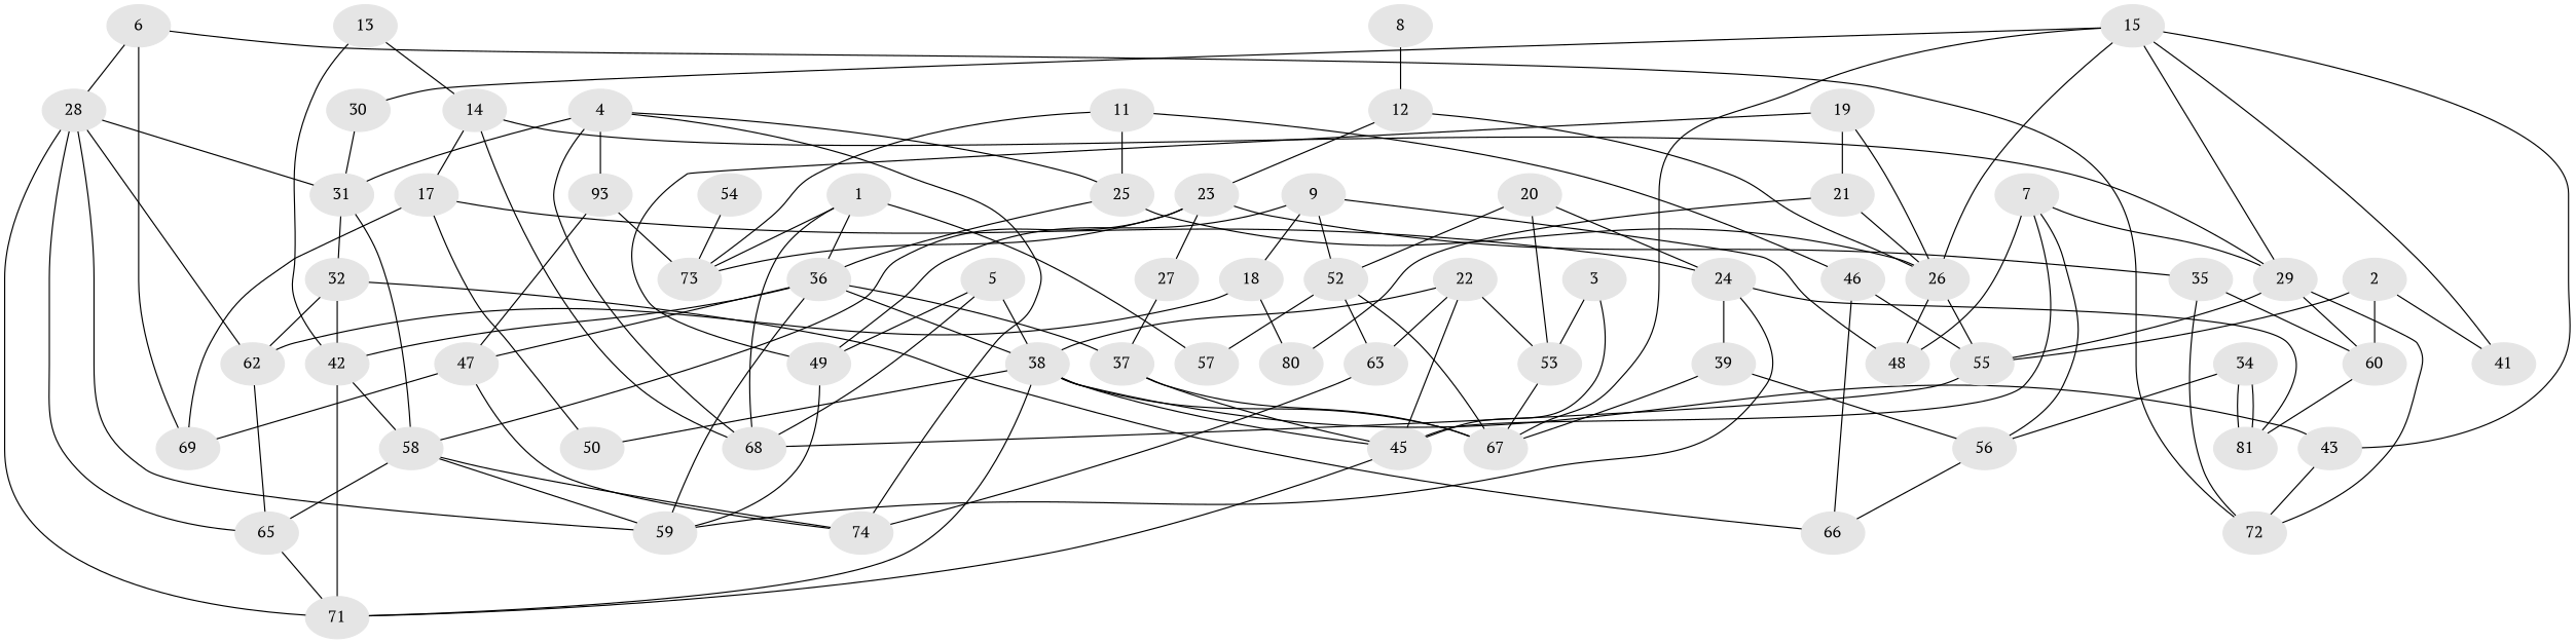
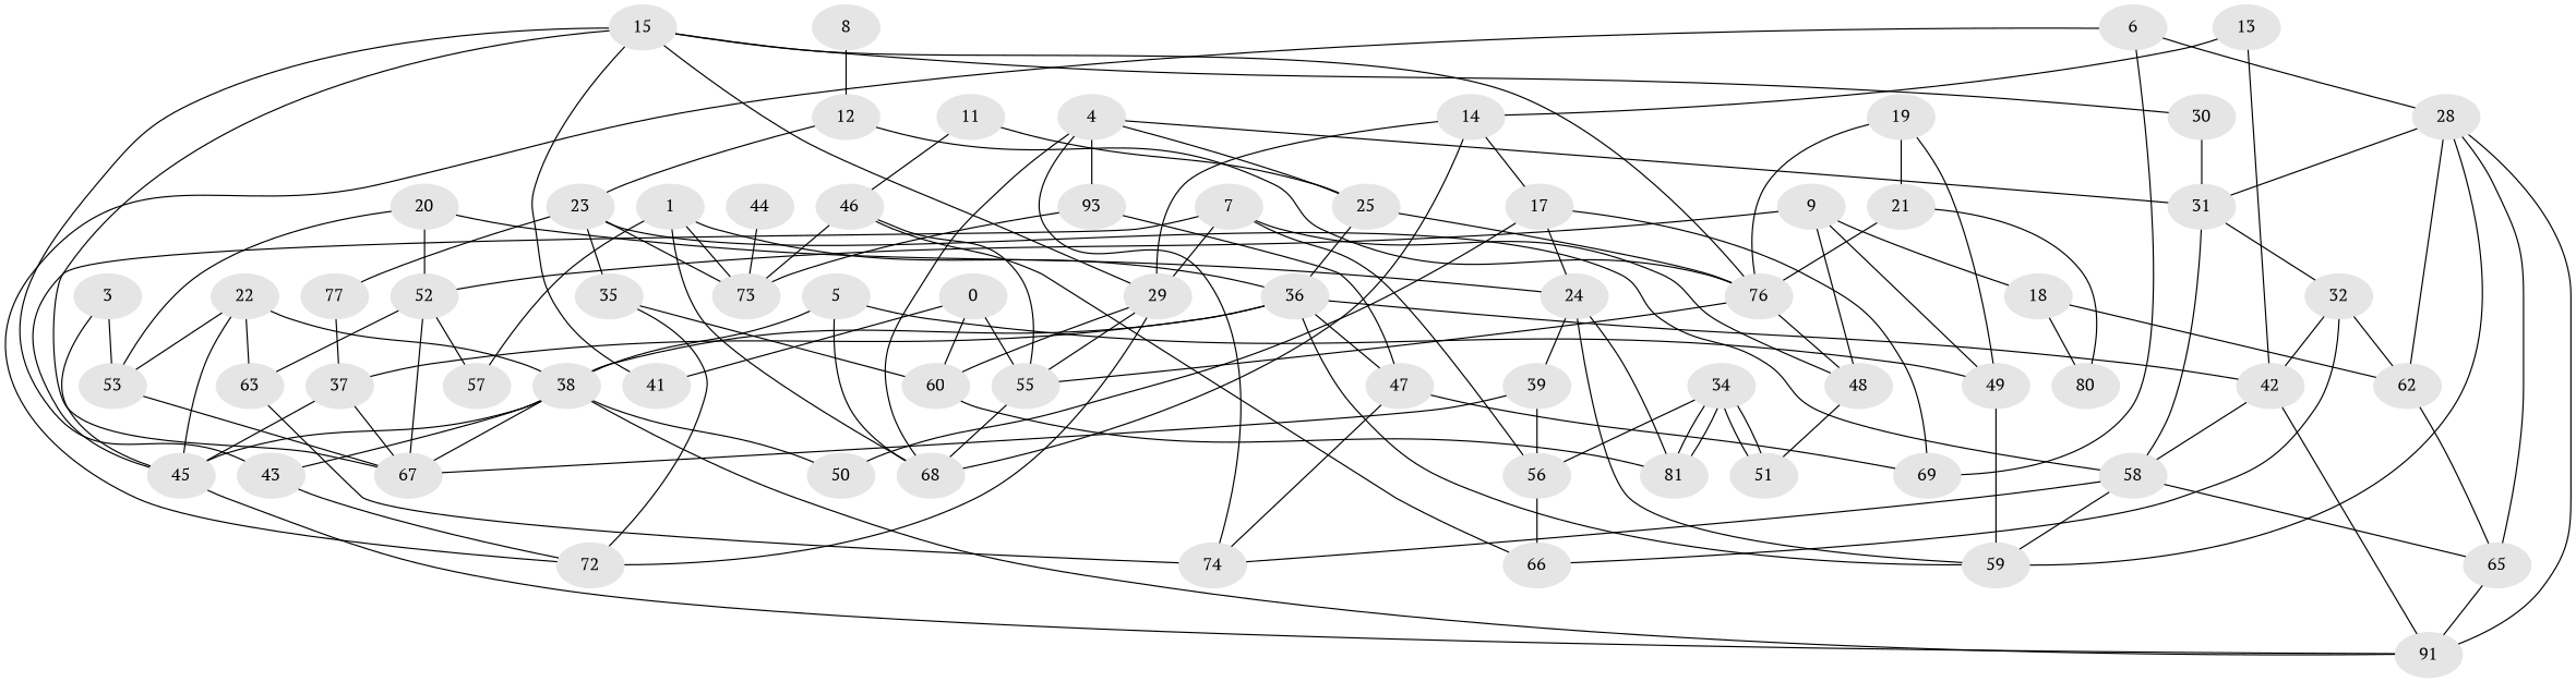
  graph {
    fontname="PT Serif"
    node [color=gray90 fontname="PT Serif" style=filled]
    edge [fontname="PT Serif"]
    1
    36
    57
    68
    73
    38
    42
    47
    59
    37
-   2
+   2 [label=0]
    41
    55
    60
    n15 [label=81]
    3
    45
    53
-   71
+   71 [label=91]
    67
    4
    25
    31
    n24 [label=93]
    n25 [label=74]
-   26
+   26 [label=76]
    58
    32
    5
    49
    43
    50
    6
    28
    69
    72
    62
    65
    7
    29
    48
    56
+   51
    66
    8
    12
    23
    9
    18
    52
    n51 [label=80]
    63
    15
    30
    11
    46
-   27
+   27 [label=77]
    35
    13
    14
    17
    24
    39
    19
    21
    20
    22
    34
-   54
+   54 [label=44]
    1 -- 36
    1 -- 57
    1 -- 68
    1 -- 73
    36 -- 38
    36 -- 42
    36 -- 47
    36 -- 59
    36 -- 37
    38 -- 45
    38 -- 71
    38 -- 67
    38 -- 43
    38 -- 50
    42 -- 71
    42 -- 58
    47 -- n25
    47 -- 69
    37 -- 45
    37 -- 67
    2 -- 41
    2 -- 55
    2 -- 60
    55 -- 68
    60 -- n15
    3 -- 45
    3 -- 53
    45 -- 71
    53 -- 67
    4 -- 68
    4 -- 25
    4 -- 31
    4 -- n24
    4 -- n25
    25 -- 36
    25 -- 26
    31 -- 58
    31 -- 32
    n24 -- 73
    n24 -- 47
    26 -- 55
    26 -- 48
    58 -- 59
    58 -- n25
    58 -- 65
    32 -- 42
    32 -- 62
    32 -- 66
    5 -- 68
    5 -- 38
    5 -- 49
    49 -- 59
    43 -- 72
    6 -- 28
    6 -- 69
    6 -- 72
    28 -- 59
    28 -- 71
    28 -- 31
    28 -- 62
    28 -- 65
    62 -- 65
    65 -- 71
    7 -- 45
    7 -- 29
    7 -- 48
    7 -- 56
    29 -- 55
    29 -- 60
    29 -- 72
+   48 -- 51
    56 -- 66
    8 -- 12
    12 -- 26
    12 -- 23
    23 -- 73
    23 -- 58
    23 -- 27
    23 -- 35
    9 -- 49
    9 -- 48
    9 -- 18
    9 -- 52
    18 -- 62
    18 -- n51
    52 -- 57
    52 -- 67
    52 -- 63
    63 -- n25
    15 -- 41
    15 -- 67
    15 -- 26
    15 -- 43
    15 -- 29
    15 -- 30
    30 -- 31
    11 -- 25
    11 -- 46
-   11 -- 73
+   46 -- 73
    46 -- 55
    46 -- 66
    27 -- 37
    35 -- 60
    35 -- 72
    13 -- 42
    13 -- 14
    14 -- 68
    14 -- 29
    14 -- 17
    17 -- 50
    17 -- 69
    17 -- 24
    24 -- 59
    24 -- n15
    24 -- 39
    39 -- 67
    39 -- 56
    19 -- 26
    19 -- 49
    19 -- 21
    21 -- 26
    21 -- n51
    20 -- 53
    20 -- 52
    20 -- 24
    22 -- 38
    22 -- 45
    22 -- 53
    22 -- 63
    34 -- n15
    34 -- n15
    34 -- 56
+   34 -- 51
+   34 -- 51
    54 -- 73
  }
